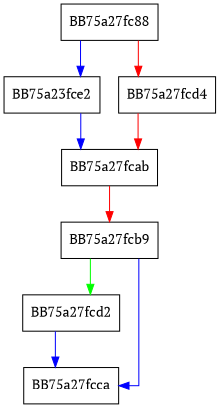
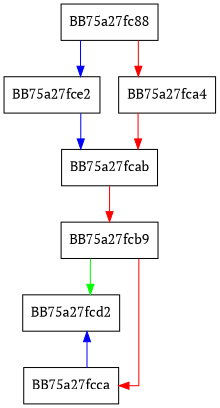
  digraph {
    fontname="PT Serif"
    splines=ortho
    node [fontname="PT Serif" shape=box]
    edge [color=red fontname="PT Serif"]
    BB75a27fc88
-   BB75a27fce2 [label=BB75a23fce2]
-   BB75a27fca4 [label=BB75a27fcd4]
+   BB75a27fce2
+   BB75a27fca4
    BB75a27fcab
    n5 [label=BB75a27fcb9]
    BB75a27fcd2
    BB75a27fcca
    BB75a27fc88 -> BB75a27fce2 [color=blue]
    BB75a27fc88 -> BB75a27fca4
    BB75a27fce2 -> BB75a27fcab [color=blue]
    BB75a27fca4 -> BB75a27fcab
    BB75a27fcab -> n5
    n5 -> BB75a27fcd2 [color=green]
-   n5 -> BB75a27fcca [color=blue]
-   BB75a27fcd2 -> BB75a27fcca [color=blue]
+   n5 -> BB75a27fcca
+   BB75a27fcca -> BB75a27fcd2 [color=blue]
  }
